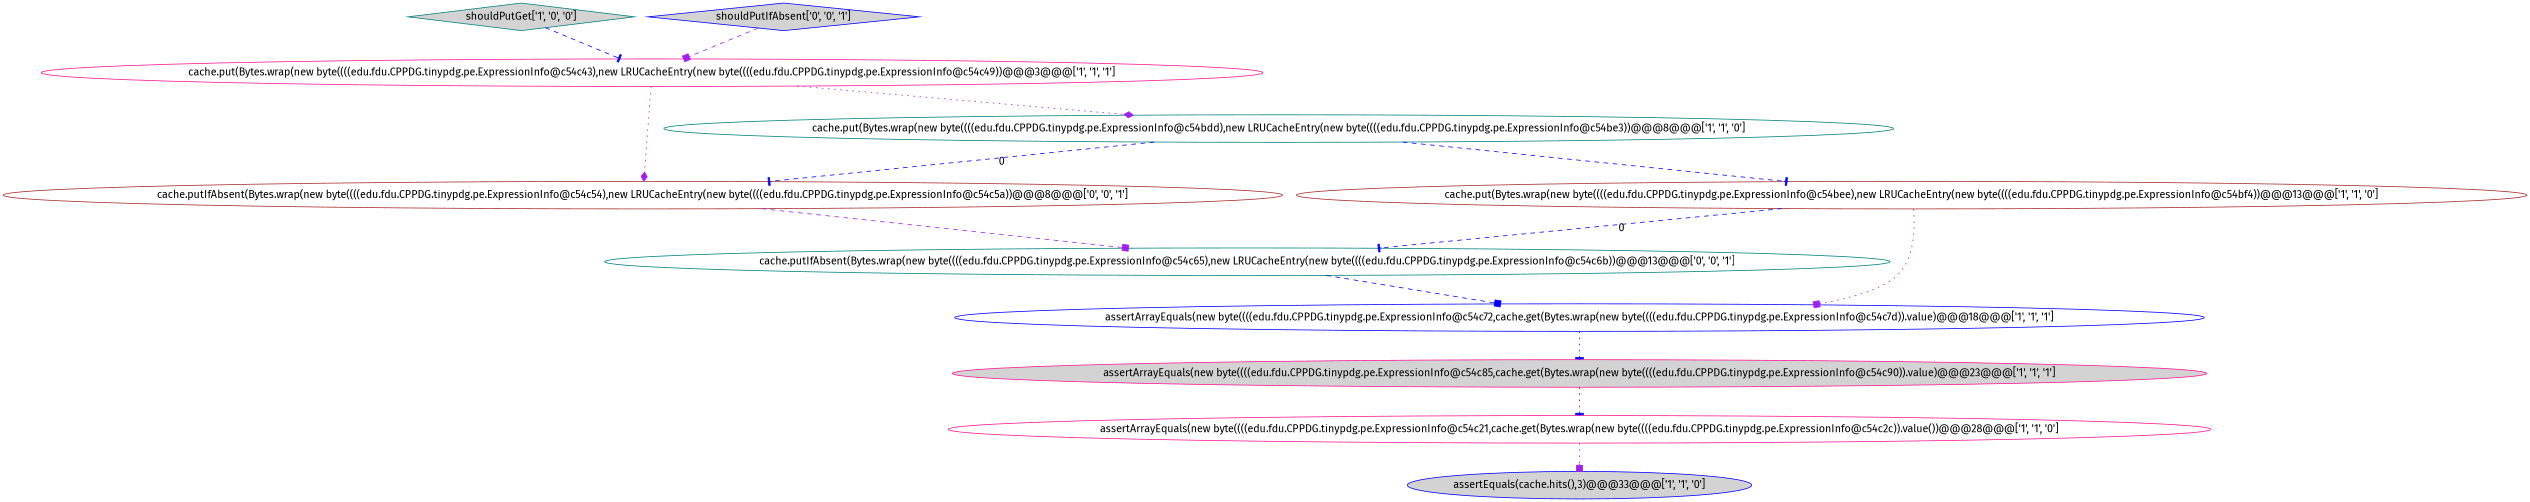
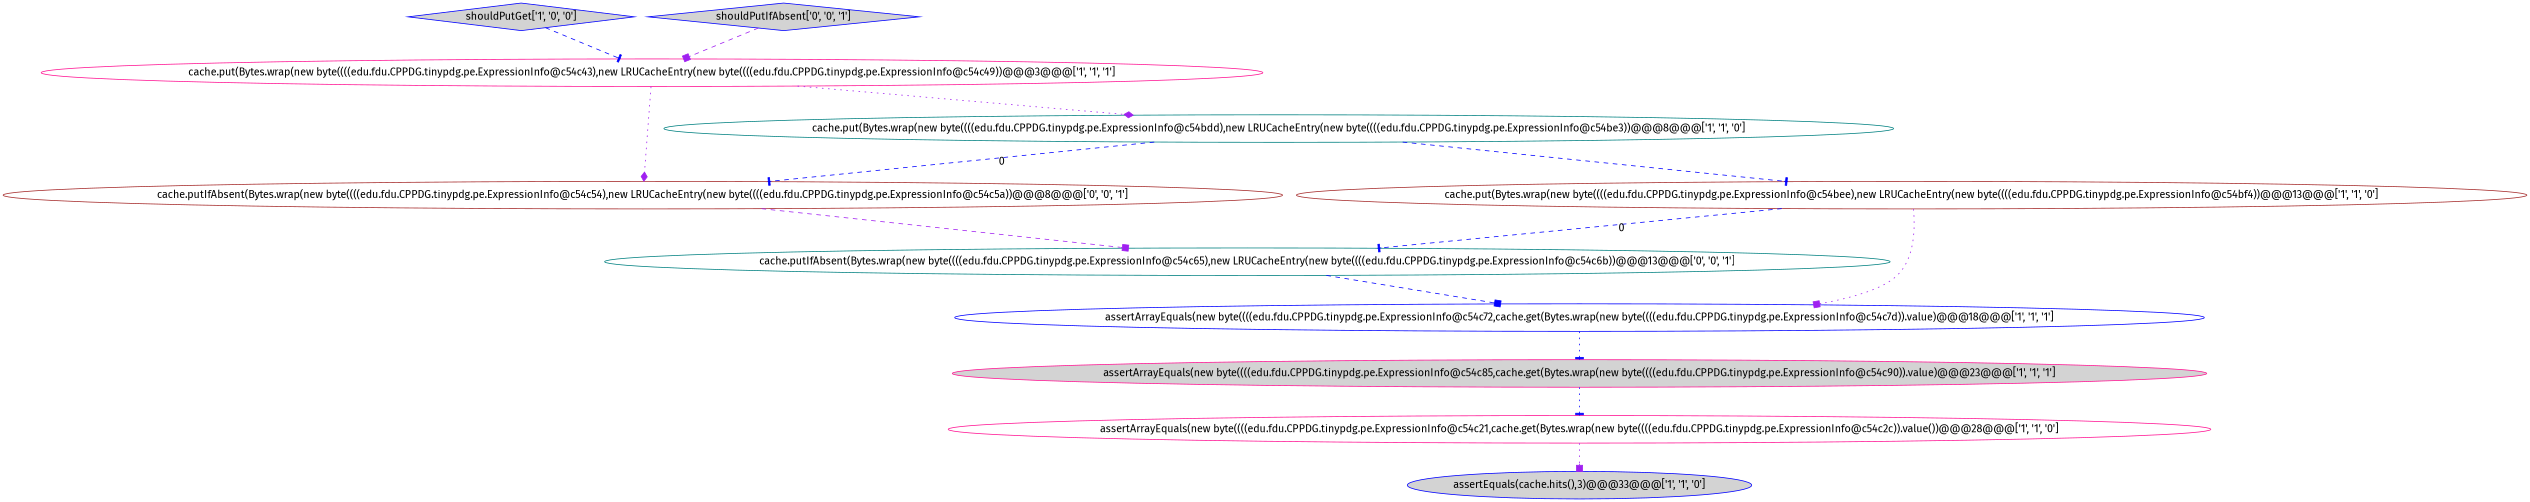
  digraph {
    fontname="Fira Sans"
    node [color=deeppink fillcolor=white fontname="Fira Sans" shape=ellipse style=filled]
    edge [arrowhead=tee color=blue fontname="Fira Sans" style=dashed]
    n1 [label="assertArrayEquals(new byte((((edu.fdu.CPPDG.tinypdg.pe.ExpressionInfo@c54c21,cache.get(Bytes.wrap(new byte((((edu.fdu.CPPDG.tinypdg.pe.ExpressionInfo@c54c2c)).value())@@@28@@@['1', '1', '0']"]
    n2 [color=blue fillcolor=lightgray label="assertEquals(cache.hits(),3)@@@33@@@['1', '1', '0']"]
    n3 [color=teal label="cache.putIfAbsent(Bytes.wrap(new byte((((edu.fdu.CPPDG.tinypdg.pe.ExpressionInfo@c54c65),new LRUCacheEntry(new byte((((edu.fdu.CPPDG.tinypdg.pe.ExpressionInfo@c54c6b))@@@13@@@['0', '0', '1']"]
    n4 [color=blue label="assertArrayEquals(new byte((((edu.fdu.CPPDG.tinypdg.pe.ExpressionInfo@c54c72,cache.get(Bytes.wrap(new byte((((edu.fdu.CPPDG.tinypdg.pe.ExpressionInfo@c54c7d)).value)@@@18@@@['1', '1', '1']"]
    n5 [fillcolor=lightgray label="assertArrayEquals(new byte((((edu.fdu.CPPDG.tinypdg.pe.ExpressionInfo@c54c85,cache.get(Bytes.wrap(new byte((((edu.fdu.CPPDG.tinypdg.pe.ExpressionInfo@c54c90)).value)@@@23@@@['1', '1', '1']"]
    n6 [label="cache.put(Bytes.wrap(new byte((((edu.fdu.CPPDG.tinypdg.pe.ExpressionInfo@c54c43),new LRUCacheEntry(new byte((((edu.fdu.CPPDG.tinypdg.pe.ExpressionInfo@c54c49))@@@3@@@['1', '1', '1']"]
    n7 [color=brown label="cache.putIfAbsent(Bytes.wrap(new byte((((edu.fdu.CPPDG.tinypdg.pe.ExpressionInfo@c54c54),new LRUCacheEntry(new byte((((edu.fdu.CPPDG.tinypdg.pe.ExpressionInfo@c54c5a))@@@8@@@['0', '0', '1']"]
    n8 [color=teal label="cache.put(Bytes.wrap(new byte((((edu.fdu.CPPDG.tinypdg.pe.ExpressionInfo@c54bdd),new LRUCacheEntry(new byte((((edu.fdu.CPPDG.tinypdg.pe.ExpressionInfo@c54be3))@@@8@@@['1', '1', '0']"]
    n9 [color=brown label="cache.put(Bytes.wrap(new byte((((edu.fdu.CPPDG.tinypdg.pe.ExpressionInfo@c54bee),new LRUCacheEntry(new byte((((edu.fdu.CPPDG.tinypdg.pe.ExpressionInfo@c54bf4))@@@13@@@['1', '1', '0']"]
-   n10 [color=teal fillcolor=lightgray label="shouldPutGet['1', '0', '0']" shape=diamond]
+   n10 [color=blue fillcolor=lightgray label="shouldPutGet['1', '0', '0']" shape=diamond]
    n11 [color=blue fillcolor=lightgray label="shouldPutIfAbsent['0', '0', '1']" shape=diamond]
    n1 -> n2 [arrowhead=box color=purple style=dotted]
    n3 -> n4 [arrowhead=box]
    n4 -> n5 [style=dotted]
    n5 -> n1 [style=dotted]
    n6 -> n7 [arrowhead=diamond color=purple style=dotted]
    n6 -> n8 [arrowhead=diamond color=purple style=dotted]
    n7 -> n3 [arrowhead=box color=purple]
    n8 -> n7 [label=0]
    n8 -> n9
    n9 -> n3 [label=0]
    n9 -> n4 [arrowhead=box color=purple style=dotted]
    n10 -> n6
    n11 -> n6 [arrowhead=box color=purple]
  }
